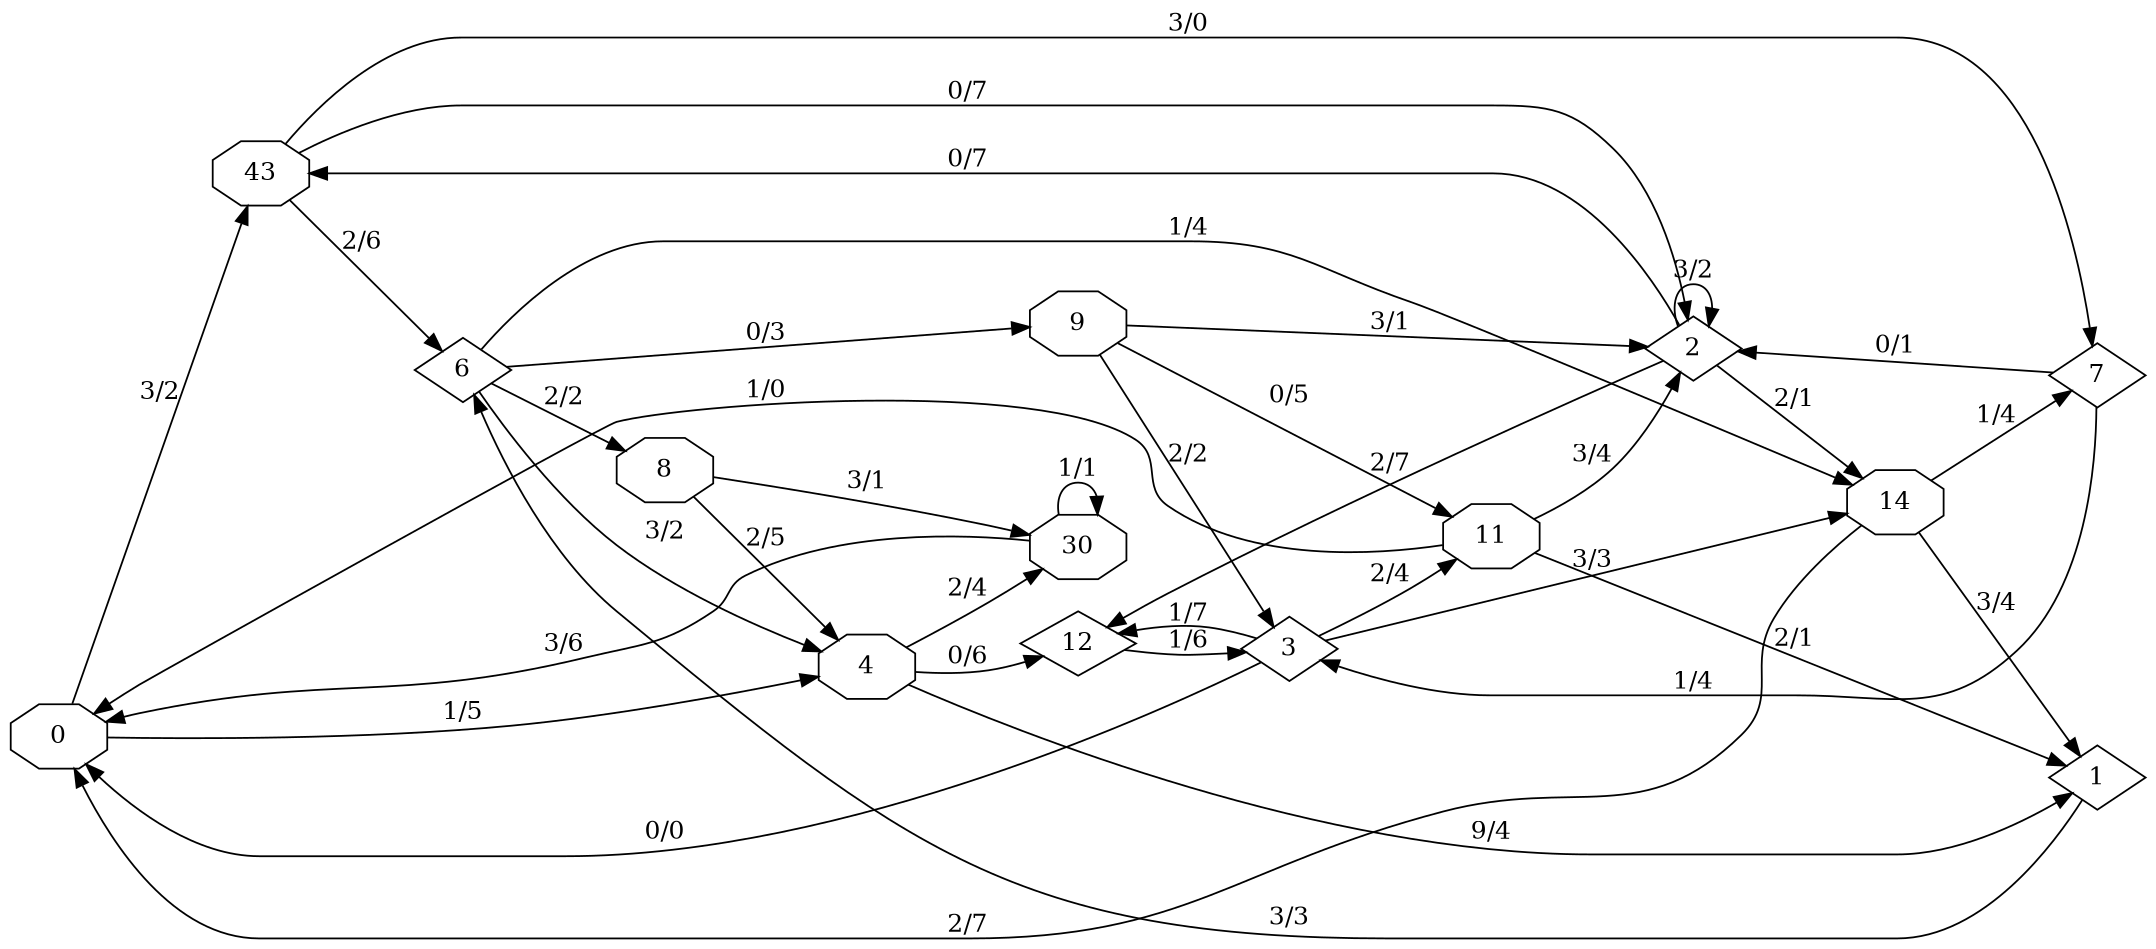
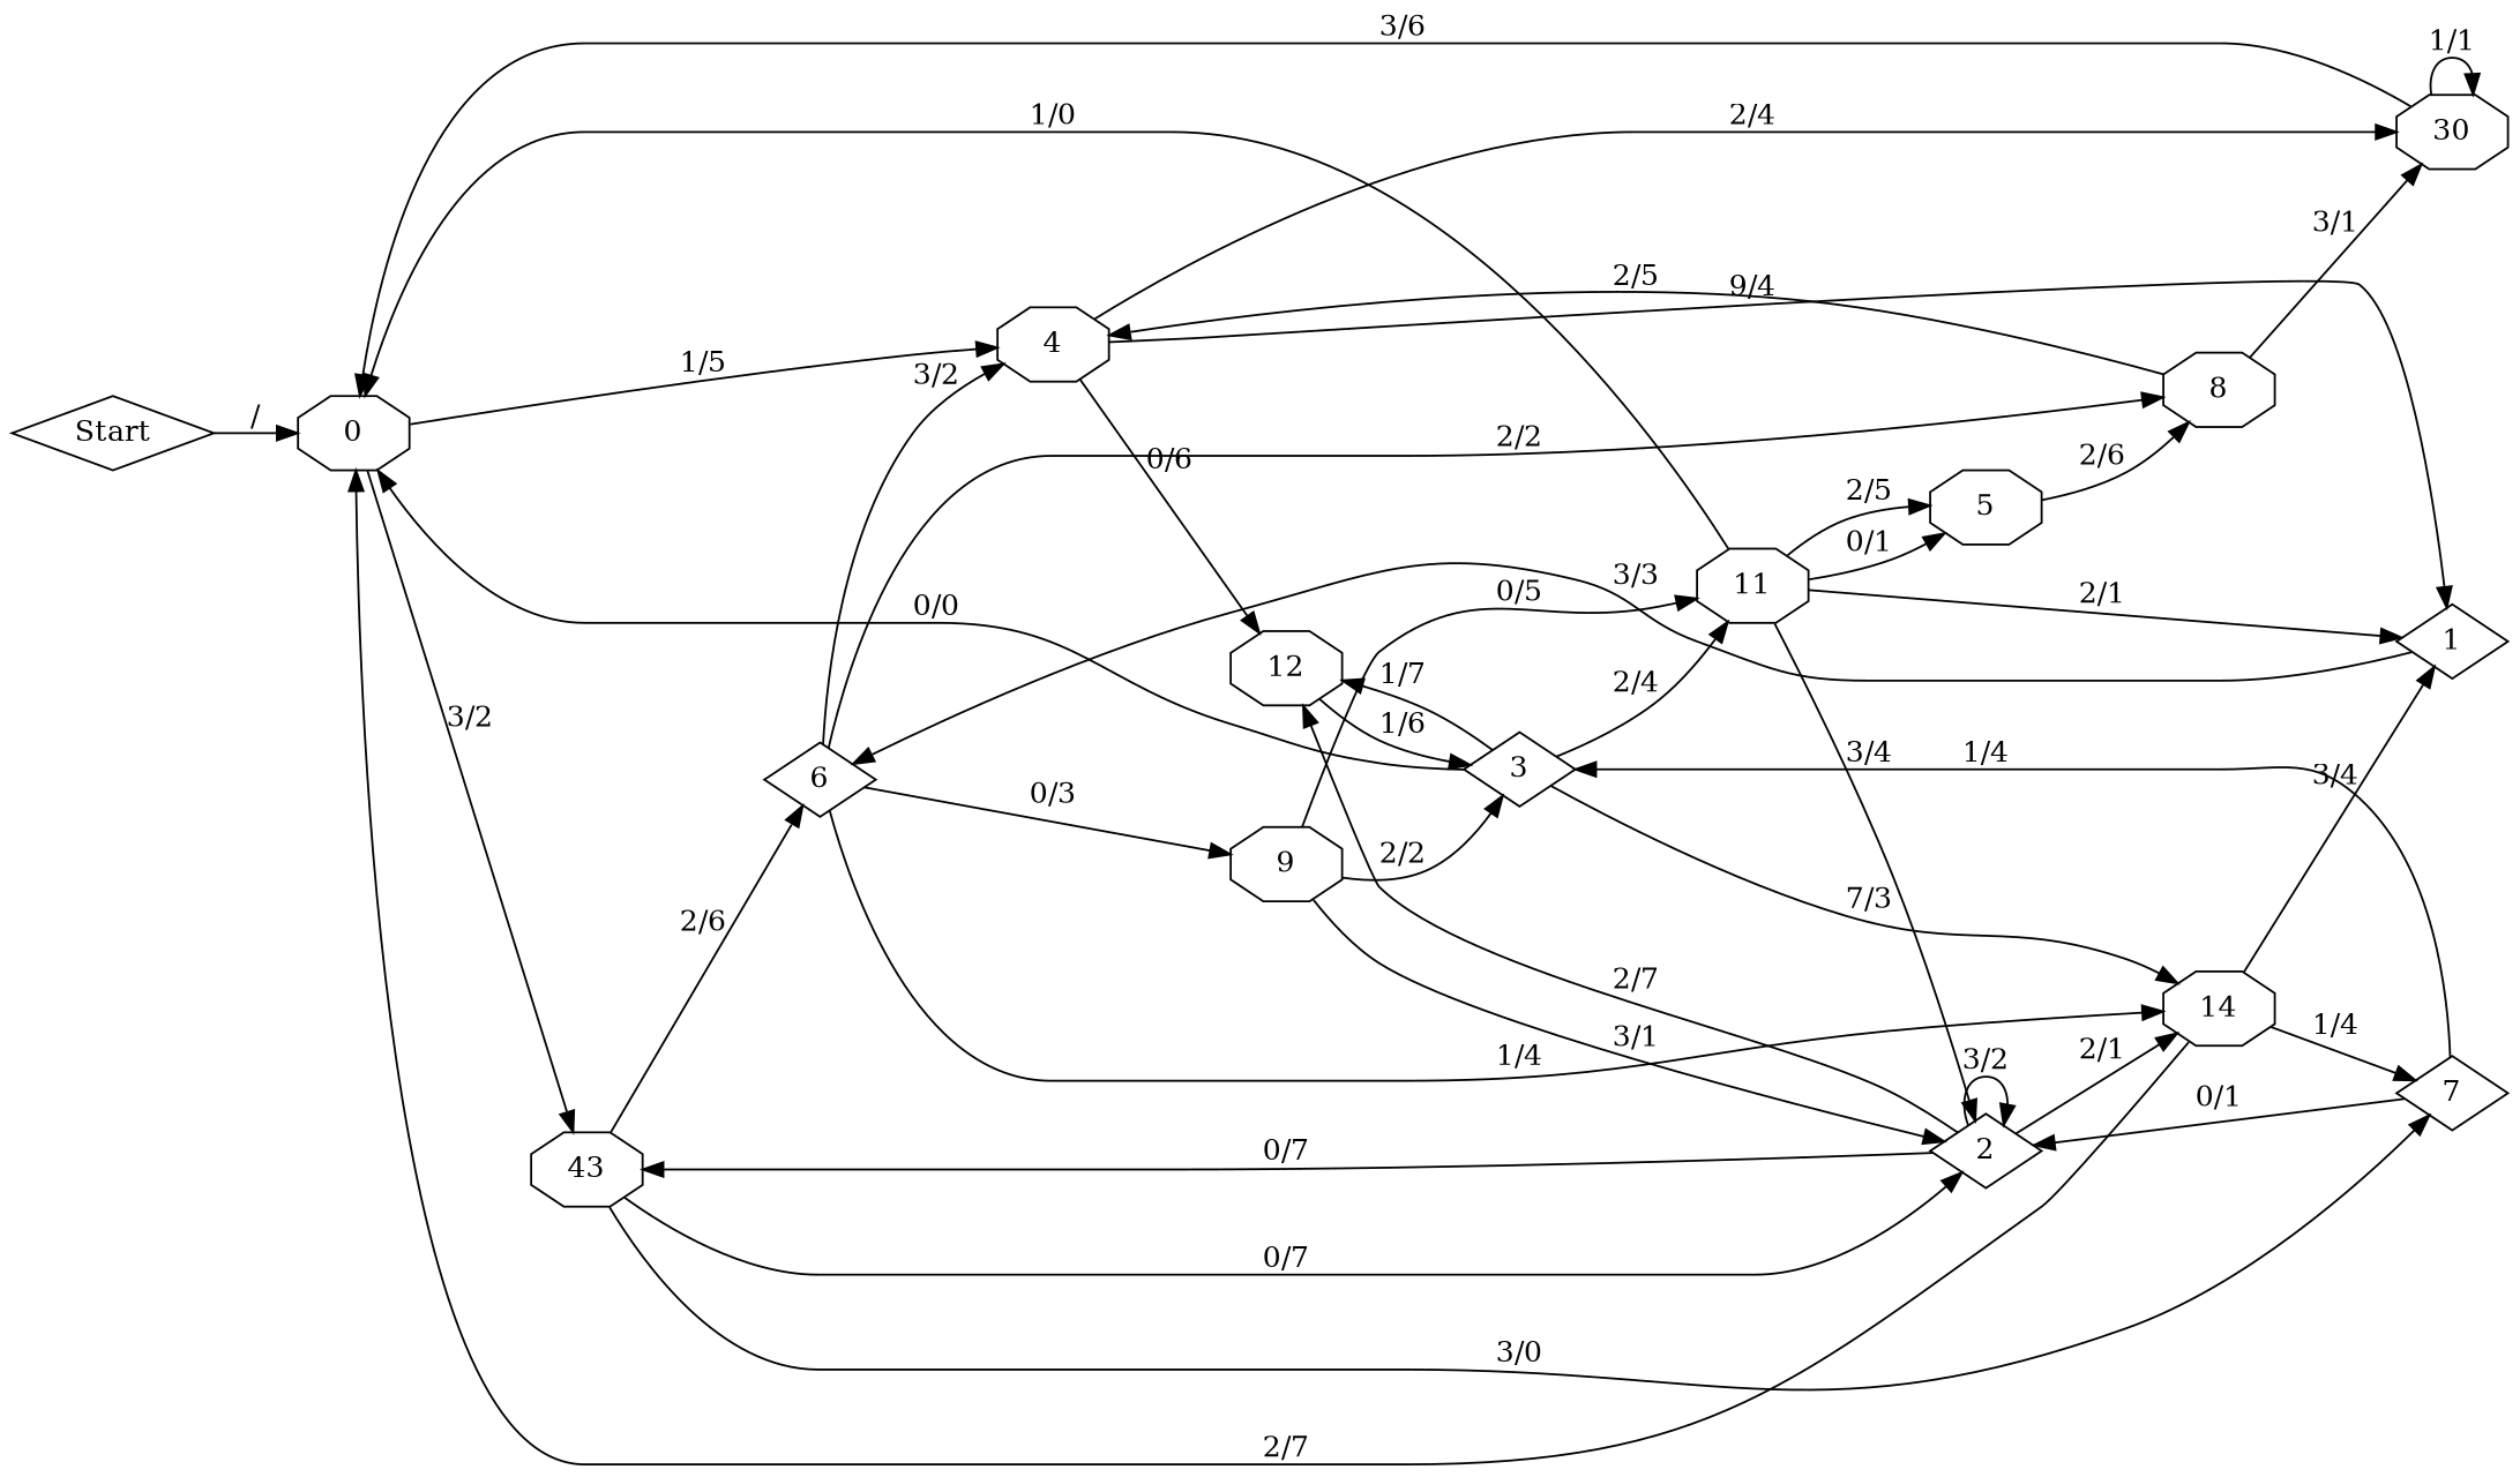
  digraph {
    rankdir=LR
    node [shape=octagon]
+   Start [shape=diamond]
    0
    n3 [label=43]
    4
    6 [shape=diamond]
    2 [shape=diamond]
    7 [shape=diamond]
    8
    9
    14
-   12 [shape=diamond]
+   12
    3 [shape=diamond]
    n13 [label=30]
    1 [shape=diamond]
    11
+   5
+   Start -> 0 [label="/"]
    0 -> n3 [label="3/2"]
    0 -> 4 [label="1/5"]
    n3 -> 6 [label="2/6"]
    n3 -> 2 [label="0/7"]
    n3 -> 7 [label="3/0"]
    4 -> 12 [label="0/6"]
    4 -> n13 [label="2/4"]
    4 -> 1 [label="9/4"]
    6 -> 4 [label="3/2"]
    6 -> 8 [label="2/2"]
    6 -> 9 [label="0/3"]
    6 -> 14 [label="1/4"]
    2 -> n3 [label="0/7"]
    2 -> 2 [label="3/2"]
    2 -> 14 [label="2/1"]
    2 -> 12 [label="2/7"]
    7 -> 2 [label="0/1"]
    7 -> 3 [label="1/4"]
    8 -> 4 [label="2/5"]
    8 -> n13 [label="3/1"]
    9 -> 2 [label="3/1"]
    9 -> 3 [label="2/2"]
    9 -> 11 [label="0/5"]
    14 -> 0 [label="2/7"]
    14 -> 7 [label="1/4"]
    14 -> 1 [label="3/4"]
    12 -> 3 [label="1/6"]
    3 -> 0 [label="0/0"]
-   3 -> 14 [label="3/3"]
+   3 -> 14 [label="7/3"]
    3 -> 12 [label="1/7"]
    3 -> 11 [label="2/4"]
    n13 -> 0 [label="3/6"]
    n13 -> n13 [label="1/1"]
    1 -> 6 [label="3/3"]
    11 -> 0 [label="1/0"]
    11 -> 2 [label="3/4"]
    11 -> 1 [label="2/1"]
+   11 -> 5 [label="2/5"]
+   11 -> 5 [label="0/1"]
+   5 -> 8 [label="2/6"]
  }
